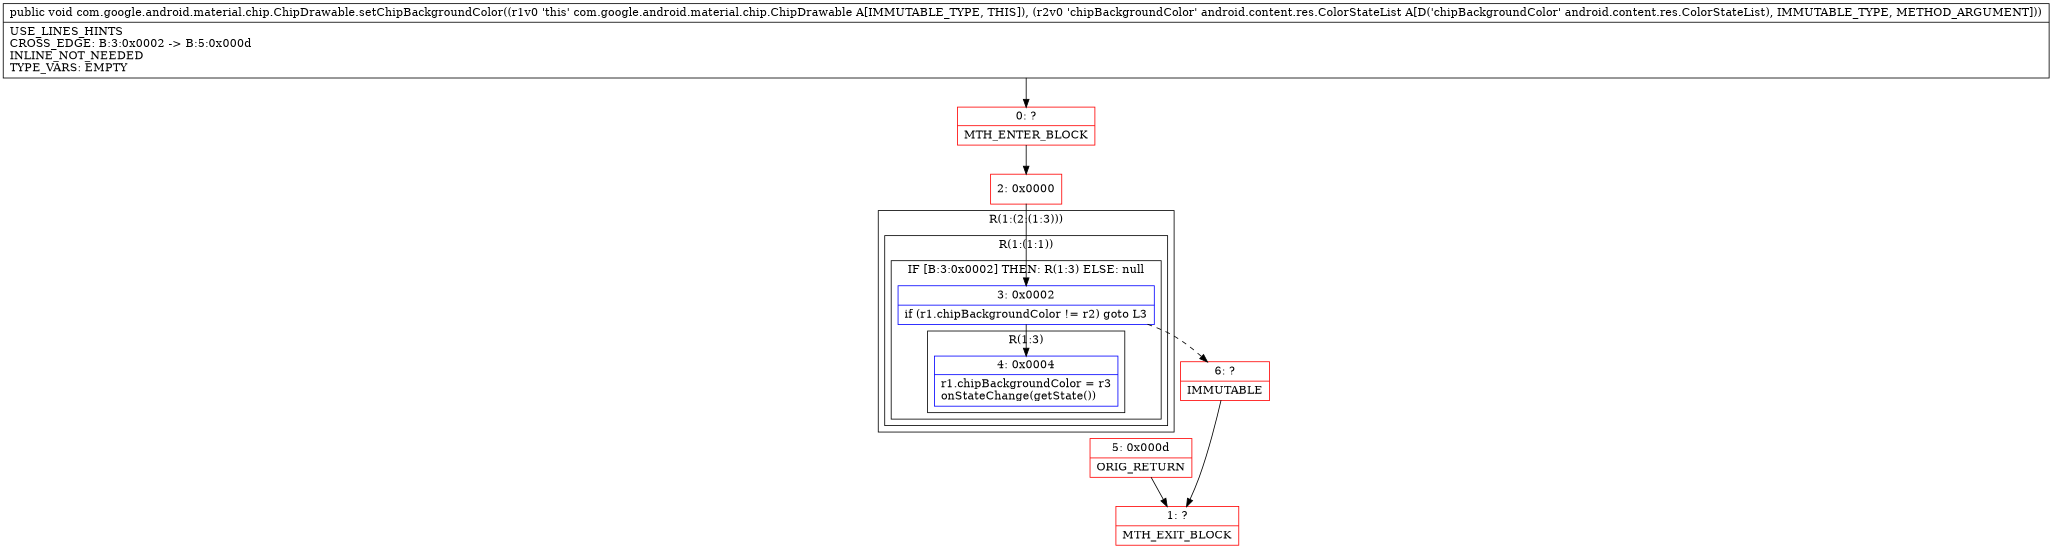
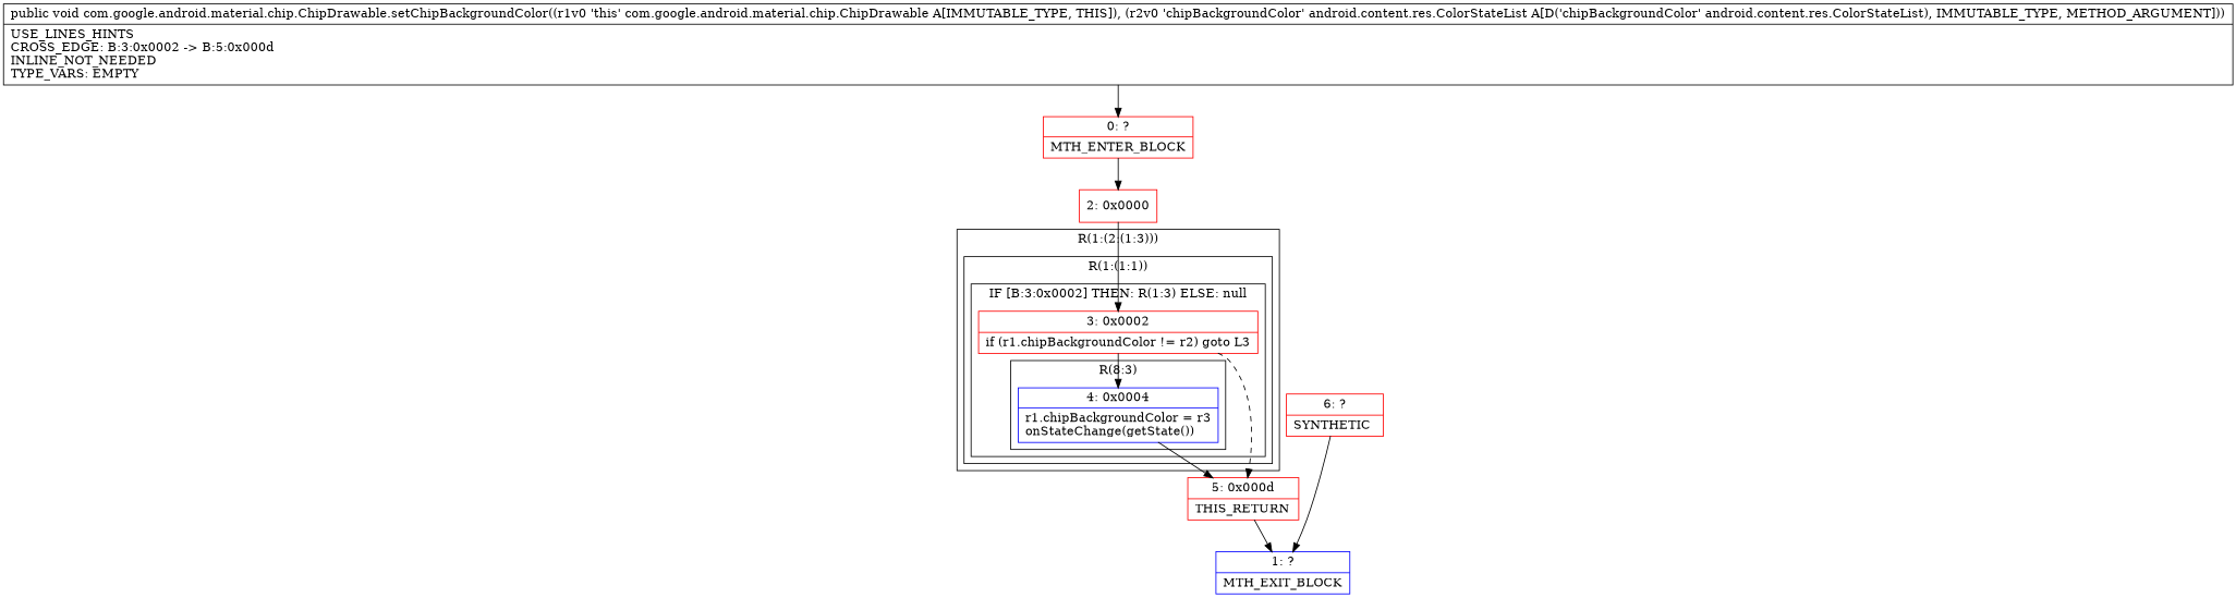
  digraph {
    node [color=red shape=record]
    n1 [color=blue label="{4\:\ 0x0004|r1.chipBackgroundColor = r3\lonStateChange(getState())\l}"]
-   n2 [color=blue label="{3\:\ 0x0002|if (r1.chipBackgroundColor != r2) goto L3\l}"]
-   n3 [label="{5\:\ 0x000d|ORIG_RETURN\l}"]
-   n4 [label="{6\:\ ?|IMMUTABLE\l}"]
-   n5 [label="{1\:\ ?|MTH_EXIT_BLOCK\l}"]
+   n2 [label="{3\:\ 0x0002|if (r1.chipBackgroundColor != r2) goto L3\l}"]
+   n3 [label="{5\:\ 0x000d|THIS_RETURN\l}"]
+   n4 [label="{6\:\ ?|SYNTHETIC\l}"]
+   n5 [color=blue label="{1\:\ ?|MTH_EXIT_BLOCK\l}"]
    n6 [label="{0\:\ ?|MTH_ENTER_BLOCK\l}"]
    n7 [label="{2\:\ 0x0000}"]
    n8 [label="{public void com.google.android.material.chip.ChipDrawable.setChipBackgroundColor((r1v0 'this' com.google.android.material.chip.ChipDrawable A[IMMUTABLE_TYPE, THIS]), (r2v0 'chipBackgroundColor' android.content.res.ColorStateList A[D('chipBackgroundColor' android.content.res.ColorStateList), IMMUTABLE_TYPE, METHOD_ARGUMENT]))  | USE_LINES_HINTS\lCROSS_EDGE: B:3:0x0002 \-\> B:5:0x000d\lINLINE_NOT_NEEDED\lTYPE_VARS: EMPTY\l}" color=""]
    subgraph cluster_1 {
      label="R(1:(2:(1:3)))"
      subgraph cluster_2 {
        label="R(1:(1:1))"
        subgraph cluster_3 {
          label="IF [B:3:0x0002] THEN: R(1:3) ELSE: null"
          n2
          subgraph cluster_4 {
-           label="R(1:3)"
+           label="R(8:3)"
            n1
          }
        }
      }
    }
+   n1 -> n3
    n2 -> n1
-   n2 -> n4 [style=dashed]
+   n2 -> n3 [style=dashed]
    n3 -> n5
    n4 -> n5
    n6 -> n7
    n7 -> n2
    n8 -> n6
  }
